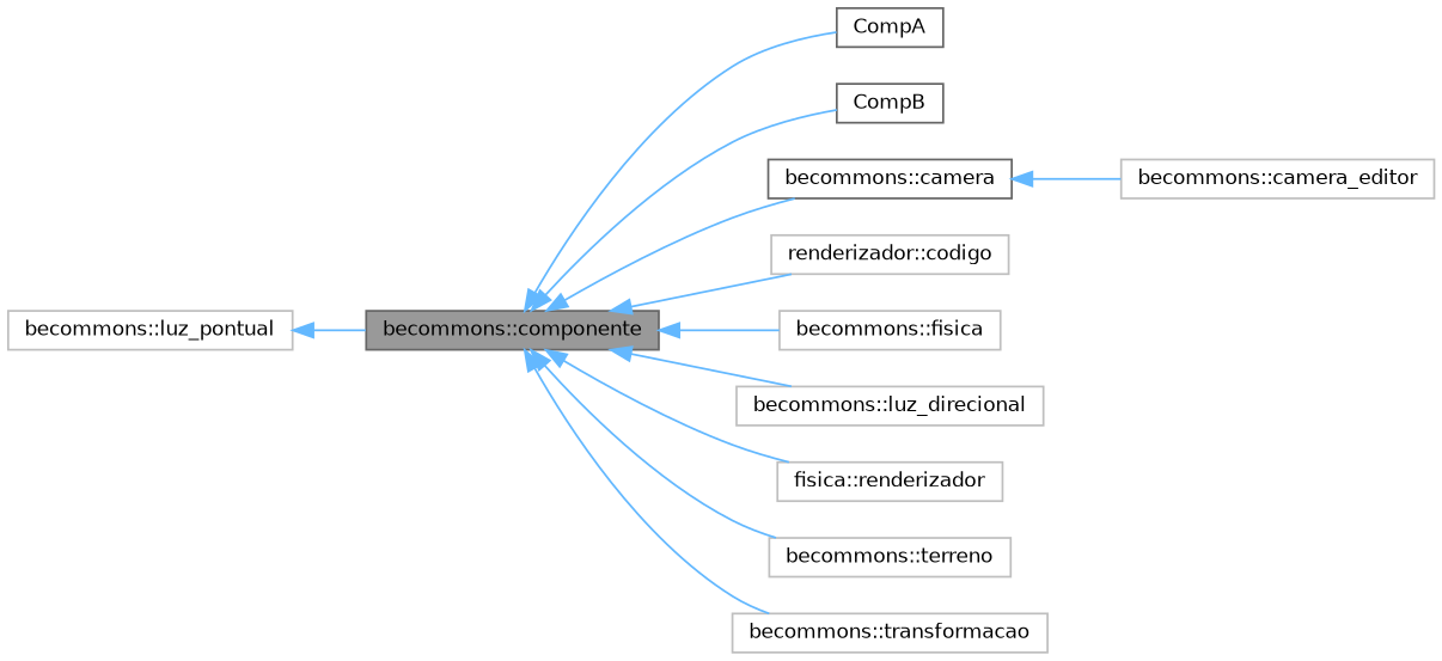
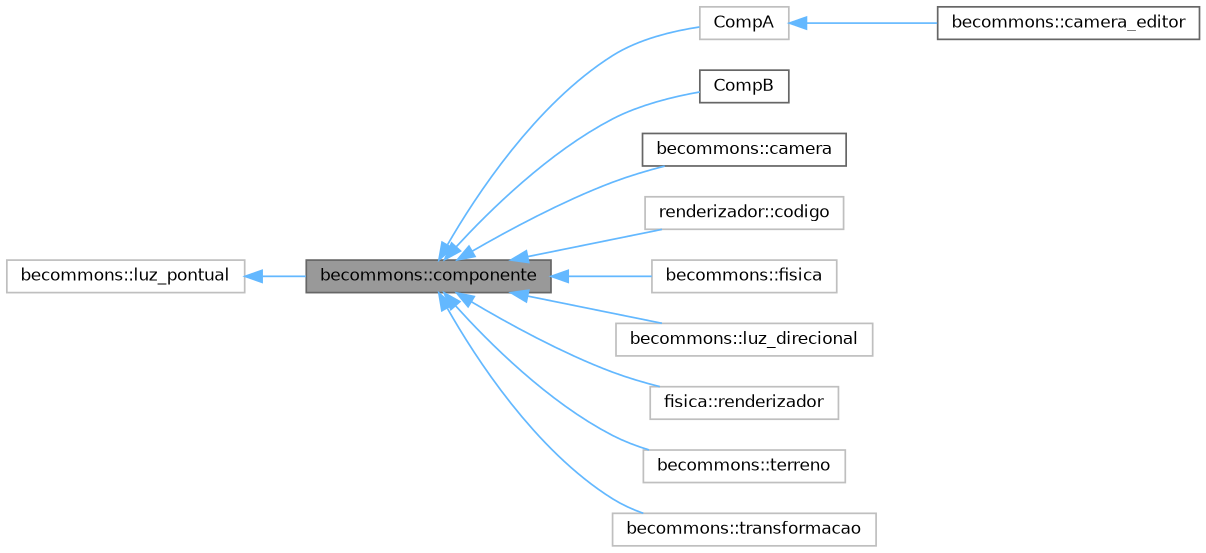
  digraph {
    rankdir=LR
    node [color=grey75 fillcolor=white fontname=Helvetica fontsize=10 shape=box style=filled]
    edge [color=steelblue1 dir=back fontname=Helvetica fontsize=10 labelfontname=Helvetica labelfontsize=10 style=solid]
    n1 [color=gray40 fillcolor=grey60 fontcolor=black height=0.2 label="becommons::componente" width=0.4]
-   n2 [color=gray40 height=0.2 label=CompA width=0.4]
+   n2 [height=0.2 label=CompA width=0.4]
    n3 [color=gray40 height=0.2 label=CompB width=0.4]
    n4 [color=gray40 height=0.2 label="becommons::camera" width=0.4]
    n5 [height=0.2 label="renderizador::codigo" width=0.4]
    n6 [height=0.2 label="becommons::fisica" width=0.4]
    n7 [height=0.2 label="becommons::luz_direcional" width=0.4]
    n8 [height=0.2 label="fisica::renderizador" width=0.4]
    n9 [height=0.2 label="becommons::terreno" width=0.4]
    n10 [height=0.2 label="becommons::transformacao" width=0.4]
-   n11 [height=0.2 label="becommons::camera_editor" width=0.4]
+   n11 [color=gray40 height=0.2 label="becommons::camera_editor" width=0.4]
    n12 [height=0.2 label="becommons::luz_pontual" width=0.4]
    n1 -> n2
    n1 -> n3
    n1 -> n4
    n1 -> n5
    n1 -> n6
    n1 -> n7
    n1 -> n8
    n1 -> n9
    n1 -> n10
-   n4 -> n11
+   n2 -> n11
    n12 -> n1
  }
